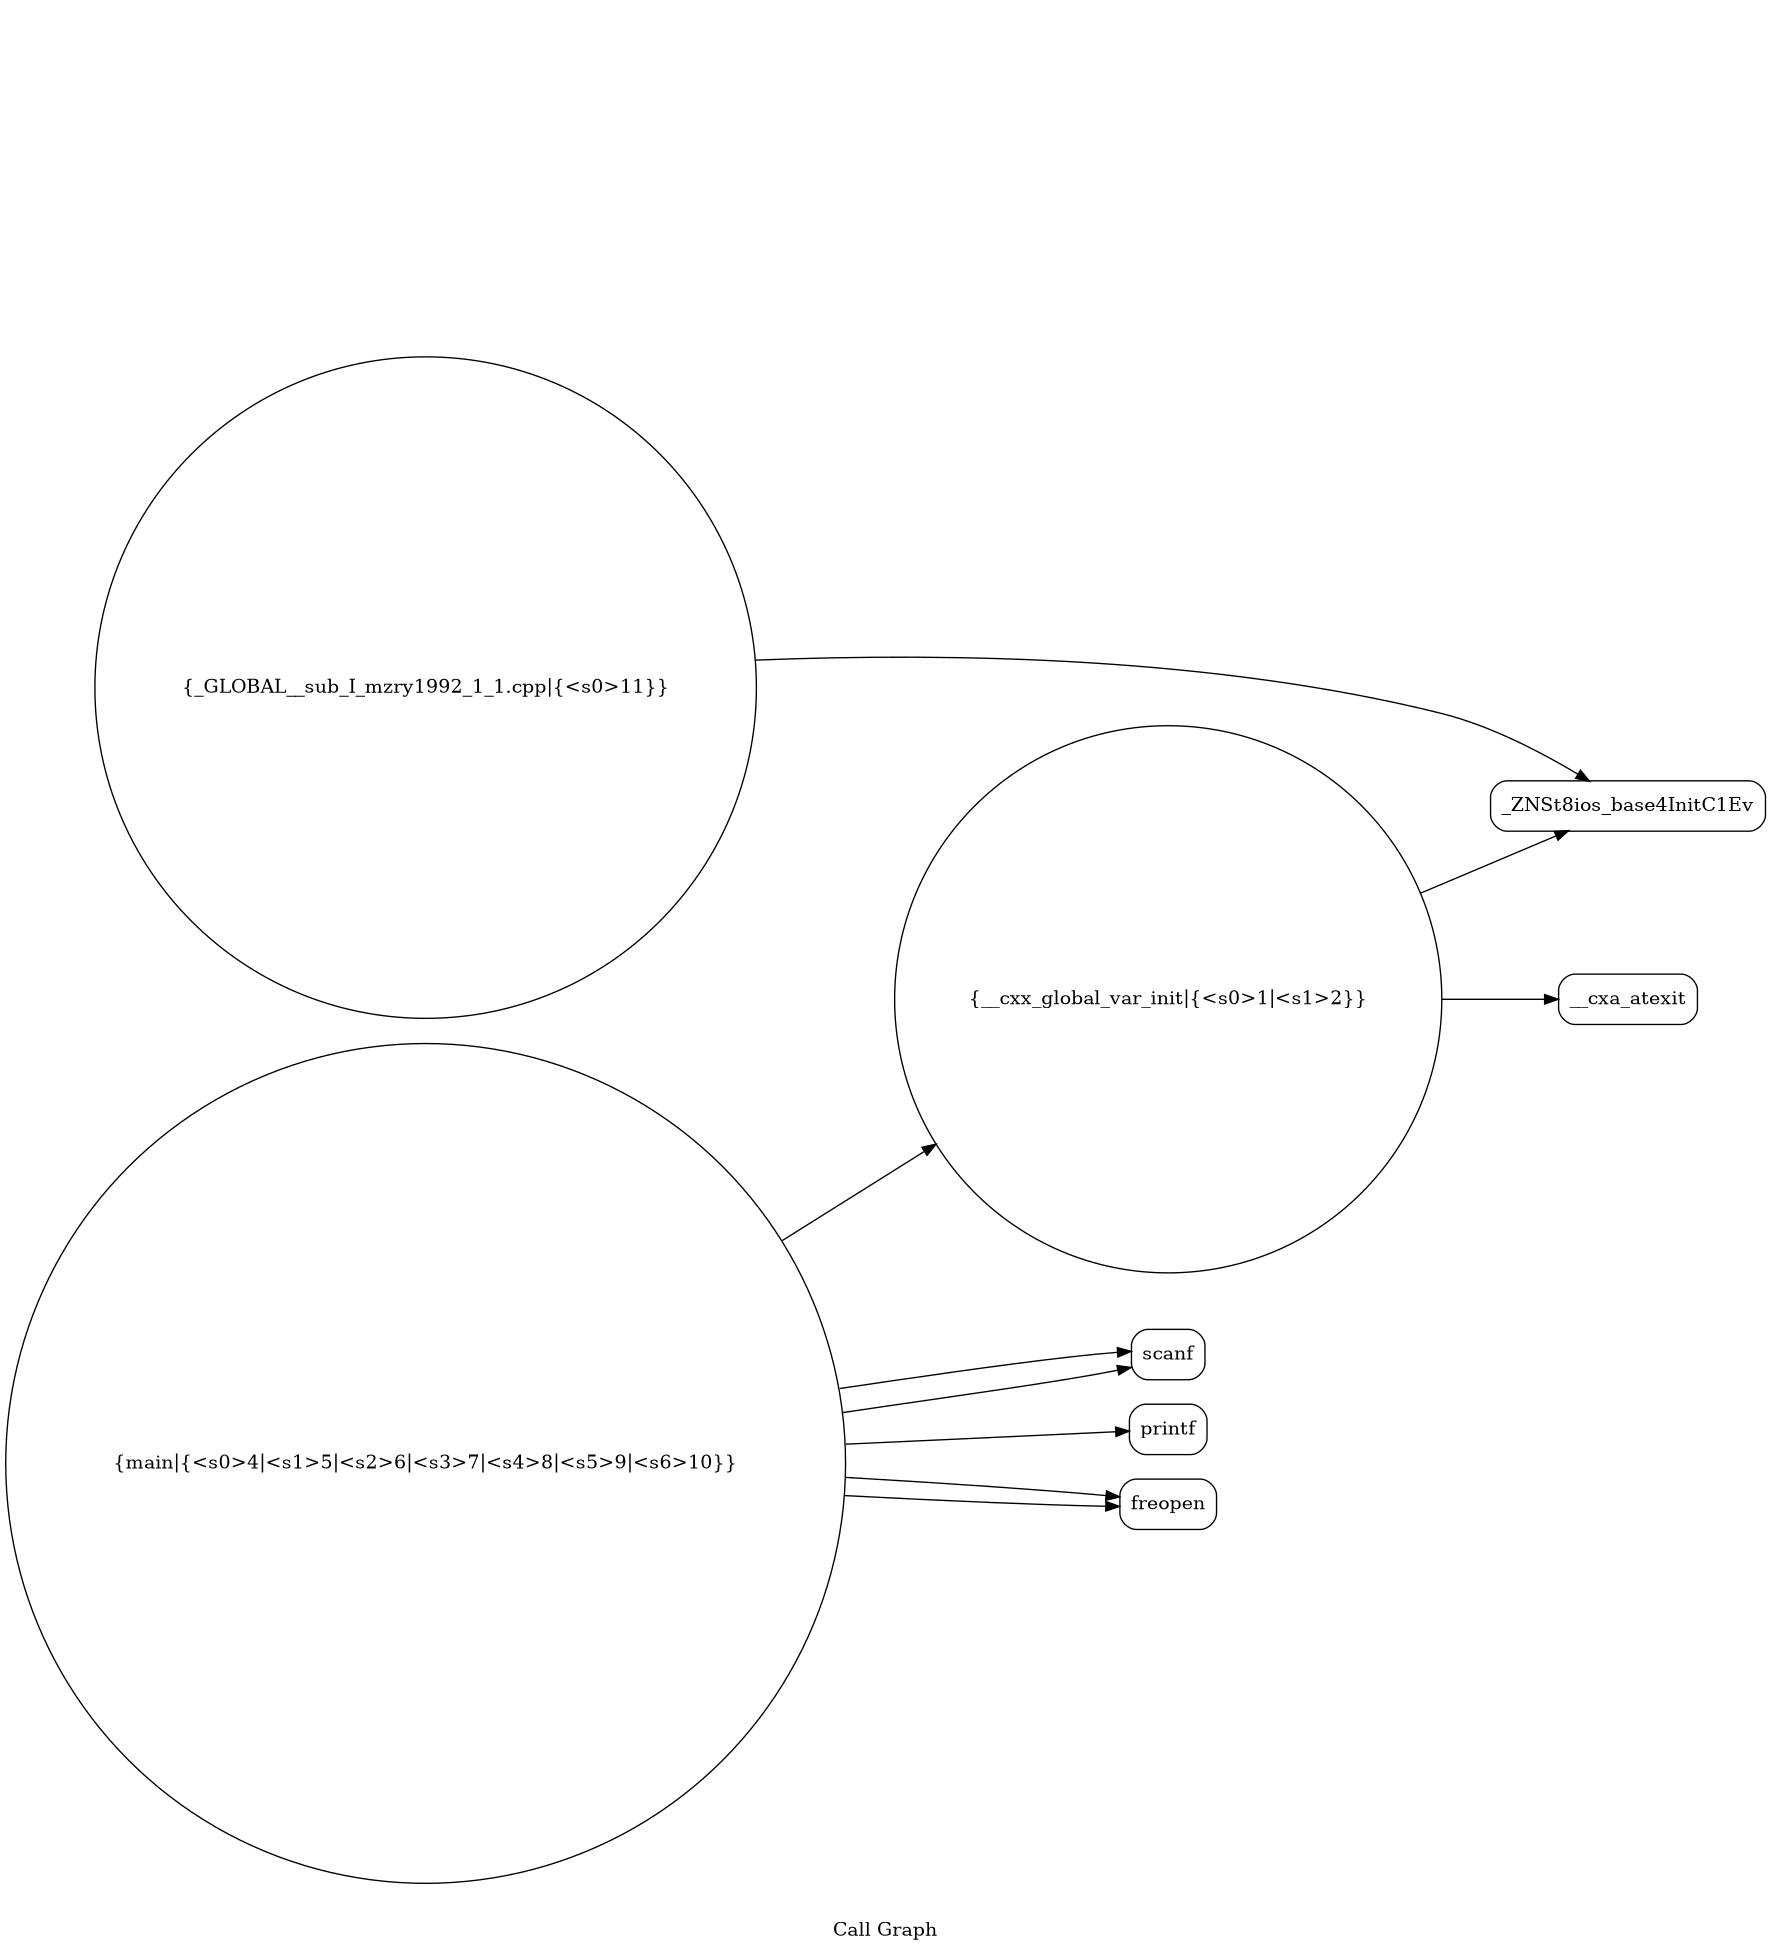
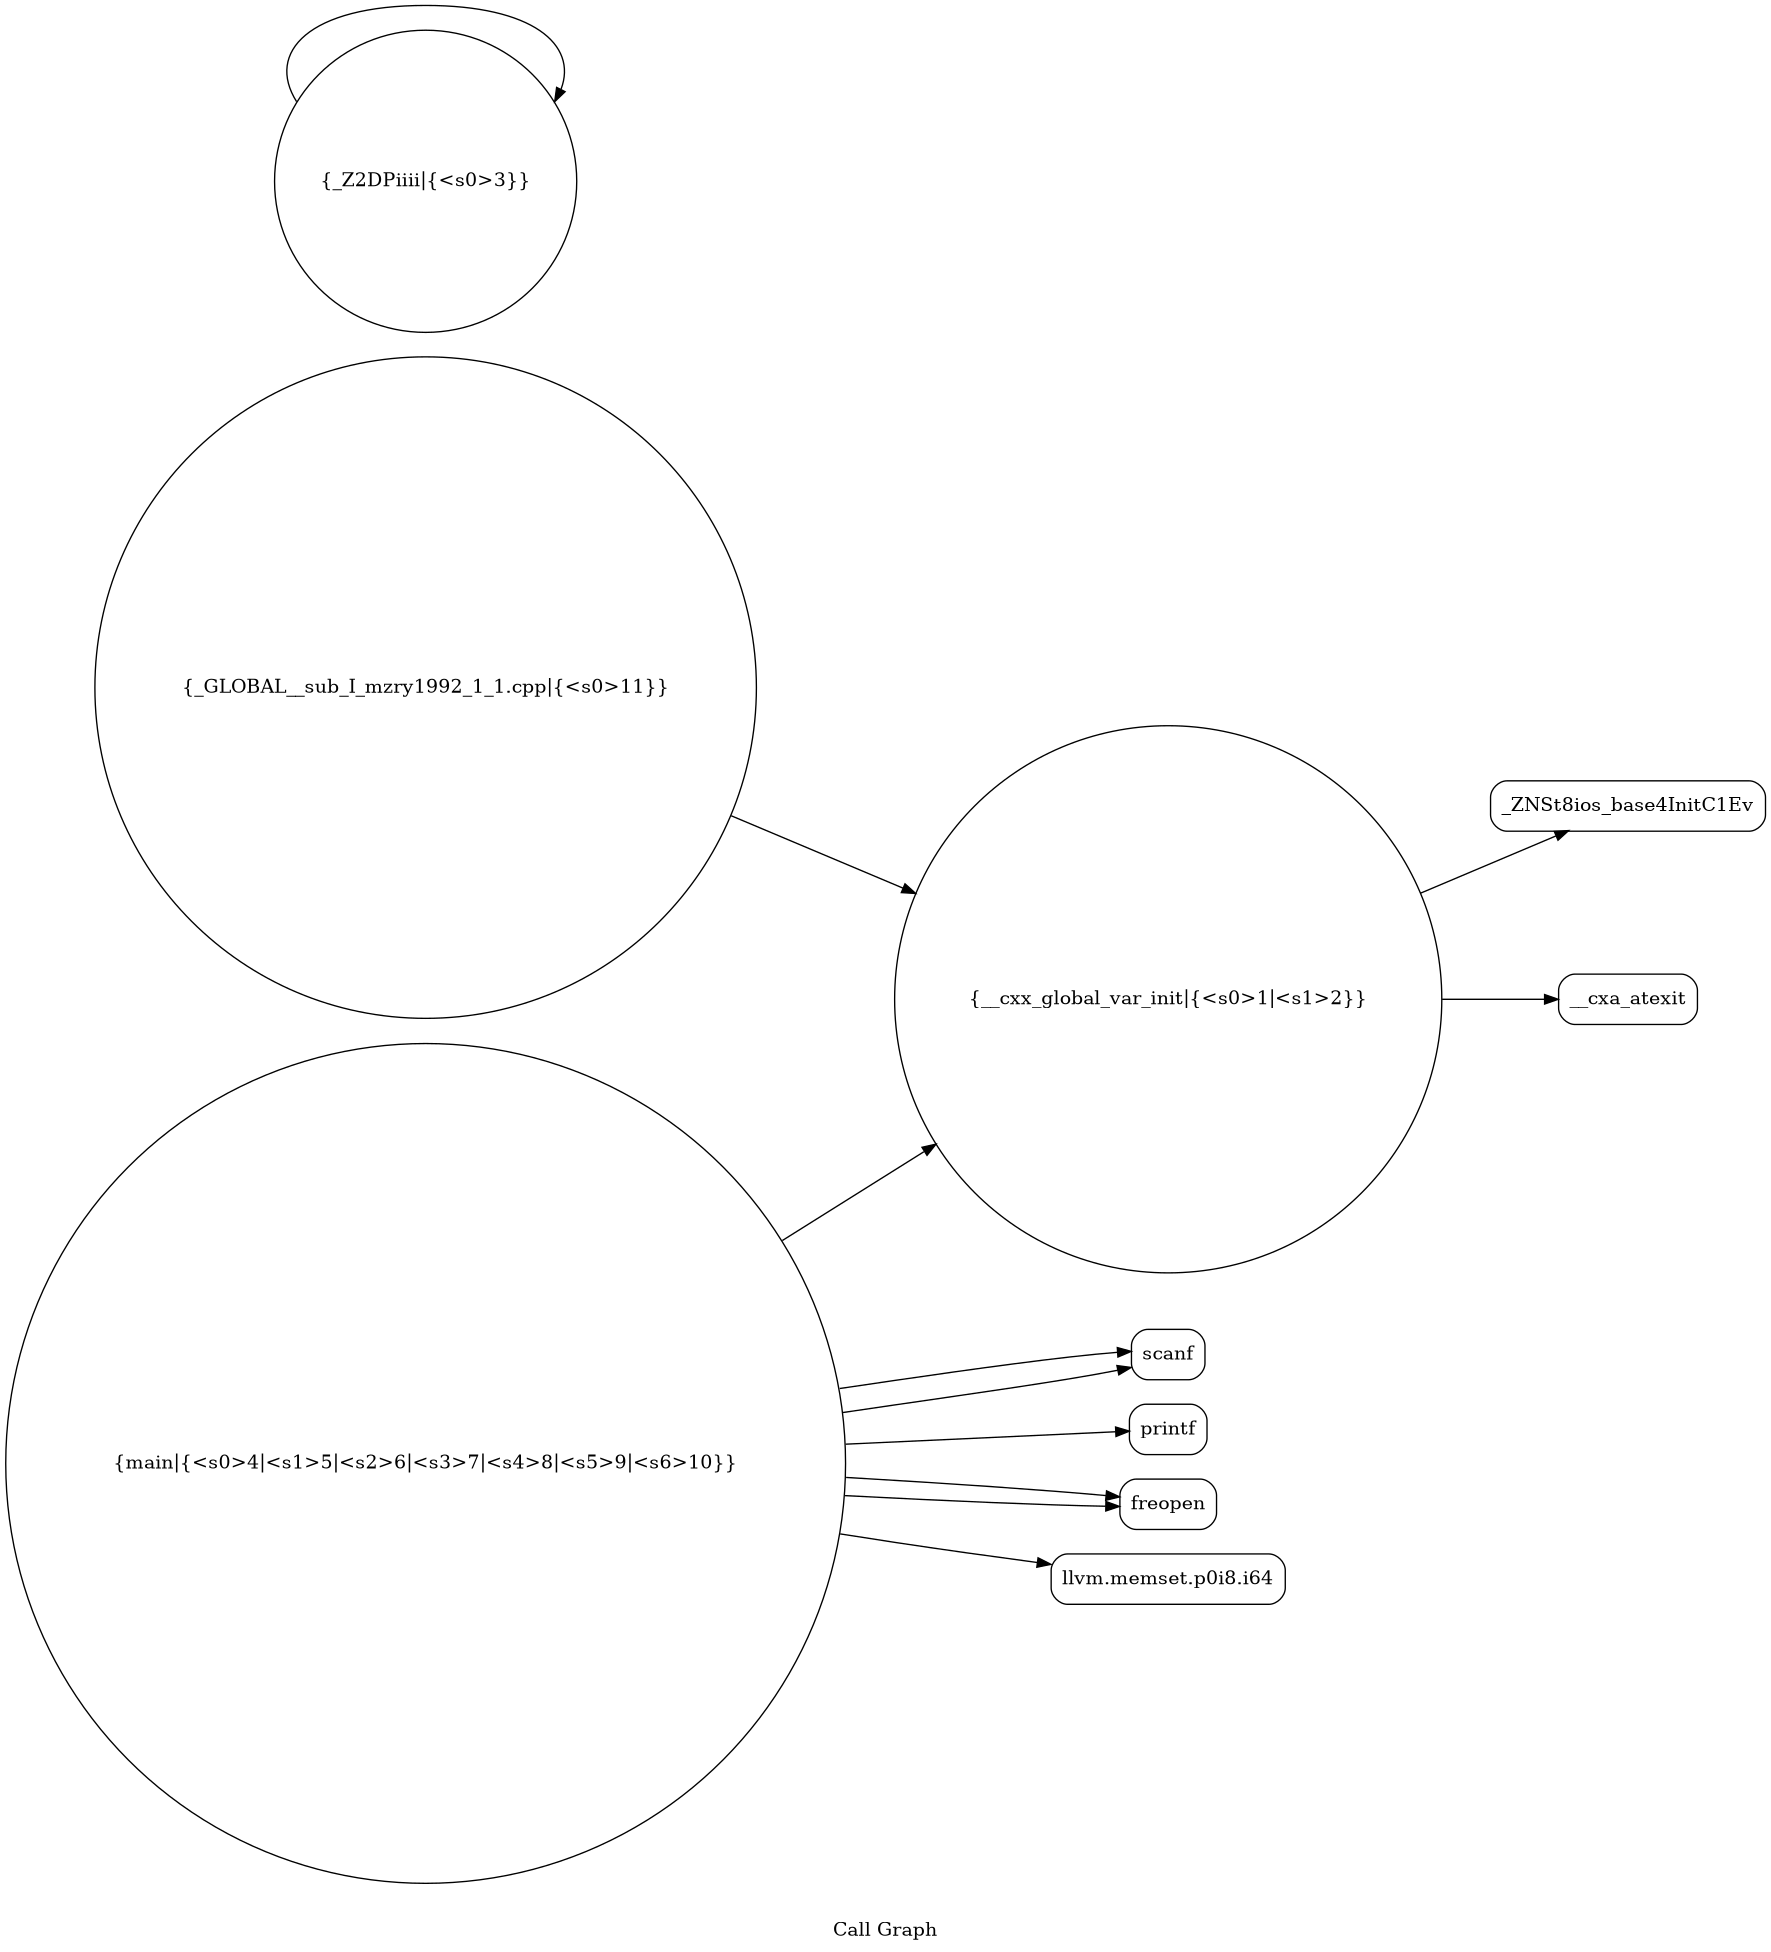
  digraph {
    label="Call Graph"
    rankdir=LR
    node [shape=Mrecord]
    edge [color=black tailport=s0]
    n1 [label="{__cxx_global_var_init|{<s0>1|<s1>2}}" shape=circle]
    n2 [label="{_ZNSt8ios_base4InitC1Ev}"]
    n3 [label="{__cxa_atexit}"]
    n4 [label="{scanf}"]
    n5 [label="{printf}"]
+   n6 [label="{_Z2DPiiii|{<s0>3}}" shape=circle]
    n7 [label="{freopen}"]
+   n8 [label="{llvm.memset.p0i8.i64}"]
    n9 [label="{_GLOBAL__sub_I_mzry1992_1_1.cpp|{<s0>11}}" shape=circle]
    n10 [label="{main|{<s0>4|<s1>5|<s2>6|<s3>7|<s4>8|<s5>9|<s6>10}}" shape=circle]
    n1 -> n2
    n1 -> n3 [tailport=s1]
-   n9 -> n2
+   n6 -> n6
+   n9 -> n1
    n10 -> n1 [tailport=s5]
    n10 -> n4 [tailport=s2]
    n10 -> n4 [tailport=s3]
    n10 -> n5 [tailport=s6]
    n10 -> n7
    n10 -> n7 [tailport=s1]
+   n10 -> n8 [tailport=s4]
  }
